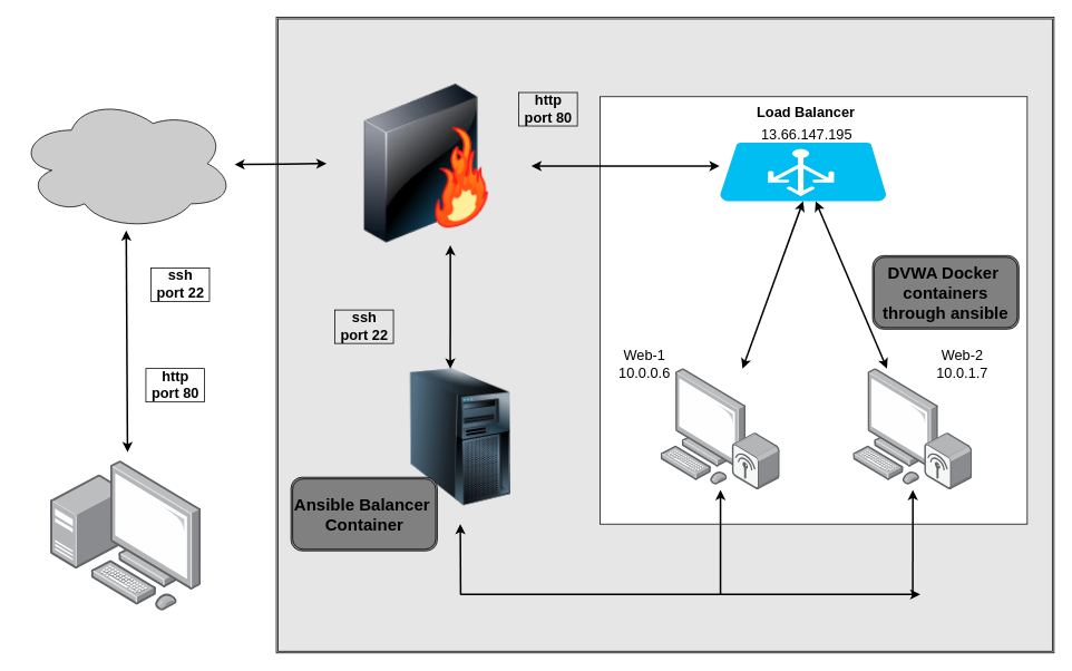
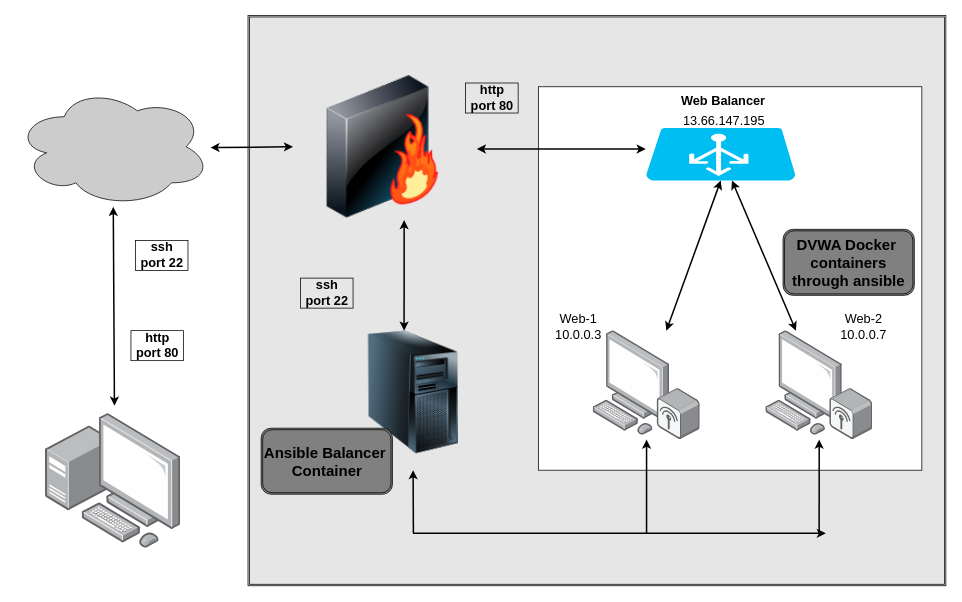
  <mxCell id="0" />
  <mxCell id="1" parent="0" />
  <mxCell id="2" value="" style="rounded=1;whiteSpace=wrap;html=1;strokeColor=#000000;strokeWidth=1;fillColor=#FFFFFF;fontSize=17;" vertex="1" parent="1"><mxGeometry x="845" y="180" width="120" height="60" as="geometry" /></mxCell>
  <mxCell id="3" value="" style="points=[];aspect=fixed;html=1;align=center;shadow=0;dashed=0;image;image=img/lib/allied_telesis/computer_and_terminals/Personal_Computer_with_Server.svg;" vertex="1" parent="1"><mxGeometry x="60" y="550" width="180" height="180" as="geometry" /></mxCell>
  <mxCell id="4" value="" style="ellipse;shape=cloud;whiteSpace=wrap;html=1;fillColor=#CCCCCC;" vertex="1" parent="1"><mxGeometry x="20" y="115" width="260" height="160" as="geometry" /></mxCell>
  <mxCell id="5" value="" style="shape=ext;double=1;rounded=0;whiteSpace=wrap;html=1;fillColor=#E6E6E6;" vertex="1" parent="1"><mxGeometry x="330" y="20" width="930" height="760" as="geometry" /></mxCell>
  <mxCell id="6" value="" style="image;html=1;image=img/lib/clip_art/networking/Firewall-page1_128x128.png;fillColor=#E6E6E6;" vertex="1" parent="1"><mxGeometry x="390" y="100" width="240" height="190" as="geometry" /></mxCell>
  <mxCell id="7" value="" style="endArrow=classic;startArrow=classic;html=1;strokeWidth=2;" edge="1" parent="1" target="4"><mxGeometry width="50" height="50" relative="1" as="geometry"><mxPoint x="152" y="540" as="sourcePoint" /><mxPoint x="520" y="340" as="targetPoint" /><Array as="points" /></mxGeometry></mxCell>
  <mxCell id="8" value="&lt;font style=&quot;font-size: 17px&quot;&gt;&lt;b&gt;ssh &lt;br&gt;port 22&lt;/b&gt;&lt;/font&gt;" style="text;html=1;align=center;verticalAlign=middle;resizable=0;points=[];autosize=1;strokeColor=#000000;perimeterSpacing=0;" vertex="1" parent="1"><mxGeometry x="180" y="320" width="70" height="40" as="geometry" /></mxCell>
  <mxCell id="9" value="&lt;font style=&quot;font-size: 17px&quot;&gt;&lt;b&gt;http &lt;br&gt;port 80&lt;/b&gt;&lt;/font&gt;" style="text;html=1;align=center;verticalAlign=middle;resizable=0;points=[];autosize=1;strokeWidth=1;strokeColor=#000000;" vertex="1" parent="1"><mxGeometry x="174" y="440" width="70" height="40" as="geometry" /></mxCell>
  <mxCell id="10" value="&lt;font style=&quot;font-size: 17px&quot;&gt;&lt;b&gt;ssh &lt;br&gt;port 22&lt;/b&gt;&lt;/font&gt;" style="text;html=1;align=center;verticalAlign=middle;resizable=0;points=[];autosize=1;strokeColor=#000000;perimeterSpacing=0;" vertex="1" parent="1"><mxGeometry x="400" y="370" width="70" height="40" as="geometry" /></mxCell>
  <mxCell id="11" value="&lt;font style=&quot;font-size: 17px&quot;&gt;&lt;b&gt;http &lt;br&gt;port 80&lt;/b&gt;&lt;/font&gt;" style="text;html=1;align=center;verticalAlign=middle;resizable=0;points=[];autosize=1;strokeWidth=1;strokeColor=#000000;" vertex="1" parent="1"><mxGeometry x="620" y="110" width="70" height="40" as="geometry" /></mxCell>
  <mxCell id="12" value="" style="image;html=1;image=img/lib/clip_art/computers/Server_Tower_128x128.png;strokeColor=#000000;strokeWidth=1;fillColor=#E6E6E6;" vertex="1" parent="1"><mxGeometry x="440" y="440" width="220" height="164" as="geometry" /></mxCell>
  <mxCell id="13" value="" style="endArrow=classic;startArrow=classic;html=1;strokeWidth=2;entryX=0.617;entryY=1.014;entryDx=0;entryDy=0;entryPerimeter=0;" edge="1" parent="1" target="6"><mxGeometry width="50" height="50" relative="1" as="geometry"><mxPoint x="538" y="440" as="sourcePoint" /><mxPoint x="520" y="510" as="targetPoint" /><Array as="points" /></mxGeometry></mxCell>
  <mxCell id="14" value="" style="whiteSpace=wrap;html=1;aspect=fixed;strokeColor=#000000;strokeWidth=1;fillColor=#FFFFFF;" vertex="1" parent="1"><mxGeometry x="717" y="115" width="511" height="511" as="geometry" /></mxCell>
  <mxCell id="15" value="" style="points=[];aspect=fixed;html=1;align=center;shadow=0;dashed=0;image;image=img/lib/allied_telesis/computer_and_terminals/Personal_Computer_Wireless.svg;strokeColor=#000000;strokeWidth=1;fillColor=#E6E6E6;" vertex="1" parent="1"><mxGeometry x="790" y="440" width="142.44" height="145.15" as="geometry" /></mxCell>
  <mxCell id="16" value="" style="points=[];aspect=fixed;html=1;align=center;shadow=0;dashed=0;image;image=img/lib/allied_telesis/computer_and_terminals/Personal_Computer_Wireless.svg;strokeColor=#000000;strokeWidth=1;fillColor=#E6E6E6;" vertex="1" parent="1"><mxGeometry x="1020" y="440" width="142.44" height="145.15" as="geometry" /></mxCell>
  <mxCell id="17" value="" style="verticalLabelPosition=bottom;html=1;verticalAlign=top;align=center;strokeColor=none;fillColor=#00BEF2;shape=mxgraph.azure.azure_load_balancer;" vertex="1" parent="1"><mxGeometry x="860" y="170" width="200" height="70" as="geometry" /></mxCell>
- <mxCell id="18" value="Load Balancer" style="text;html=1;align=center;verticalAlign=middle;resizable=0;points=[];autosize=1;fontSize=17;fontStyle=1" vertex="1" parent="1"><mxGeometry x="898" y="120" width="130" height="30" as="geometry" /></mxCell>
+ <mxCell id="18" value="Web Balancer" style="text;html=1;align=center;verticalAlign=middle;resizable=0;points=[];autosize=1;fontSize=17;fontStyle=1" vertex="1" parent="1"><mxGeometry x="898" y="120" width="130" height="30" as="geometry" /></mxCell>
  <mxCell id="19" value="" style="endArrow=classic;startArrow=classic;html=1;strokeWidth=2;" edge="1" parent="1" source="4" target="6"><mxGeometry width="50" height="50" relative="1" as="geometry"><mxPoint x="270" y="200" as="sourcePoint" /><mxPoint x="389" y="200" as="targetPoint" /></mxGeometry></mxCell>
  <mxCell id="20" value="" style="endArrow=classic;html=1;strokeWidth=2;fontSize=17;exitX=0.237;exitY=0.908;exitDx=0;exitDy=0;exitPerimeter=0;" edge="1" parent="1" source="5"><mxGeometry width="50" height="50" relative="1" as="geometry"><mxPoint x="500" y="676" as="sourcePoint" /><mxPoint x="550" y="626" as="targetPoint" /></mxGeometry></mxCell>
  <mxCell id="21" value="Ansible Balancer&amp;nbsp;&lt;br style=&quot;font-size: 20px;&quot;&gt;Container" style="shape=ext;double=1;rounded=1;whiteSpace=wrap;html=1;strokeColor=#000000;strokeWidth=1;fontSize=20;fontStyle=1;fillColor=#808080;" vertex="1" parent="1"><mxGeometry x="347.5" y="570" width="175" height="88" as="geometry" /></mxCell>
  <mxCell id="22" value="" style="endArrow=classic;html=1;strokeWidth=2;fontSize=20;entryX=0.828;entryY=0.908;entryDx=0;entryDy=0;entryPerimeter=0;" edge="1" parent="1" target="5"><mxGeometry width="50" height="50" relative="1" as="geometry"><mxPoint x="550" y="710" as="sourcePoint" /><mxPoint x="520" y="500" as="targetPoint" /><Array as="points"><mxPoint x="680" y="710" /></Array></mxGeometry></mxCell>
  <mxCell id="23" value="" style="endArrow=classic;html=1;strokeWidth=2;fontSize=17;exitX=0.237;exitY=0.908;exitDx=0;exitDy=0;exitPerimeter=0;" edge="1" parent="1" target="15"><mxGeometry width="50" height="50" relative="1" as="geometry"><mxPoint x="861.13" y="710.08" as="sourcePoint" /><mxPoint x="860.72" y="626" as="targetPoint" /></mxGeometry></mxCell>
  <mxCell id="24" value="" style="endArrow=classic;html=1;strokeWidth=2;fontSize=17;exitX=0.237;exitY=0.908;exitDx=0;exitDy=0;exitPerimeter=0;" edge="1" parent="1" target="16"><mxGeometry width="50" height="50" relative="1" as="geometry"><mxPoint x="1091.13" y="710.08" as="sourcePoint" /><mxPoint x="1090.72" y="626" as="targetPoint" /></mxGeometry></mxCell>
  <mxCell id="25" value="" style="endArrow=classic;startArrow=classic;html=1;strokeWidth=2;fontSize=20;" edge="1" parent="1"><mxGeometry width="50" height="50" relative="1" as="geometry"><mxPoint x="860" y="198" as="sourcePoint" /><mxPoint x="635" y="198" as="targetPoint" /></mxGeometry></mxCell>
  <mxCell id="26" value="" style="endArrow=classic;startArrow=classic;html=1;strokeWidth=2;fontSize=20;entryX=0.5;entryY=1;entryDx=0;entryDy=0;entryPerimeter=0;" edge="1" parent="1" source="15" target="17"><mxGeometry width="50" height="50" relative="1" as="geometry"><mxPoint x="905" y="300" as="sourcePoint" /><mxPoint x="955" y="250" as="targetPoint" /></mxGeometry></mxCell>
  <mxCell id="27" value="" style="endArrow=classic;startArrow=classic;html=1;strokeWidth=2;fontSize=20;" edge="1" parent="1" source="16" target="17"><mxGeometry width="50" height="50" relative="1" as="geometry"><mxPoint x="938.571" y="440" as="sourcePoint" /><mxPoint x="1006.43" y="250" as="targetPoint" /></mxGeometry></mxCell>
- <mxCell id="28" value="Web-1&lt;br&gt;10.0.0.6" style="text;html=1;align=center;verticalAlign=middle;resizable=0;points=[];autosize=1;fontSize=17;fontStyle=0" vertex="1" parent="1"><mxGeometry x="730" y="410" width="80" height="50" as="geometry" /></mxCell>
- <mxCell id="29" value="Web-2&lt;br style=&quot;font-size: 17px;&quot;&gt;10.0.1.7" style="text;html=1;align=center;verticalAlign=middle;resizable=0;points=[];autosize=1;fontSize=17;fontStyle=0" vertex="1" parent="1"><mxGeometry x="1110" y="410" width="80" height="50" as="geometry" /></mxCell>
+ <mxCell id="28" value="Web-1&lt;br&gt;10.0.0.3" style="text;html=1;align=center;verticalAlign=middle;resizable=0;points=[];autosize=1;fontSize=17;fontStyle=0" vertex="1" parent="1"><mxGeometry x="730" y="410" width="80" height="50" as="geometry" /></mxCell>
+ <mxCell id="29" value="Web-2&lt;br style=&quot;font-size: 17px;&quot;&gt;10.0.0.7" style="text;html=1;align=center;verticalAlign=middle;resizable=0;points=[];autosize=1;fontSize=17;fontStyle=0" vertex="1" parent="1"><mxGeometry x="1110" y="410" width="80" height="50" as="geometry" /></mxCell>
  <mxCell id="30" value="&lt;span style=&quot;font-size: 17px; background-color: rgb(255, 255, 255);&quot;&gt;13.66.147.195&lt;/span&gt;" style="text;html=1;align=center;verticalAlign=middle;resizable=0;points=[];autosize=1;fontSize=17;fontStyle=0" vertex="1" parent="1"><mxGeometry x="904" y="146" width="120" height="30" as="geometry" /></mxCell>
  <mxCell id="31" value="DVWA Docker&amp;nbsp;&lt;br style=&quot;font-size: 20px&quot;&gt;containers through ansible" style="shape=ext;double=1;rounded=1;whiteSpace=wrap;html=1;strokeColor=#000000;strokeWidth=1;fontSize=20;fontStyle=1;fillColor=#808080;" vertex="1" parent="1"><mxGeometry x="1043" y="305" width="175" height="88" as="geometry" /></mxCell>
